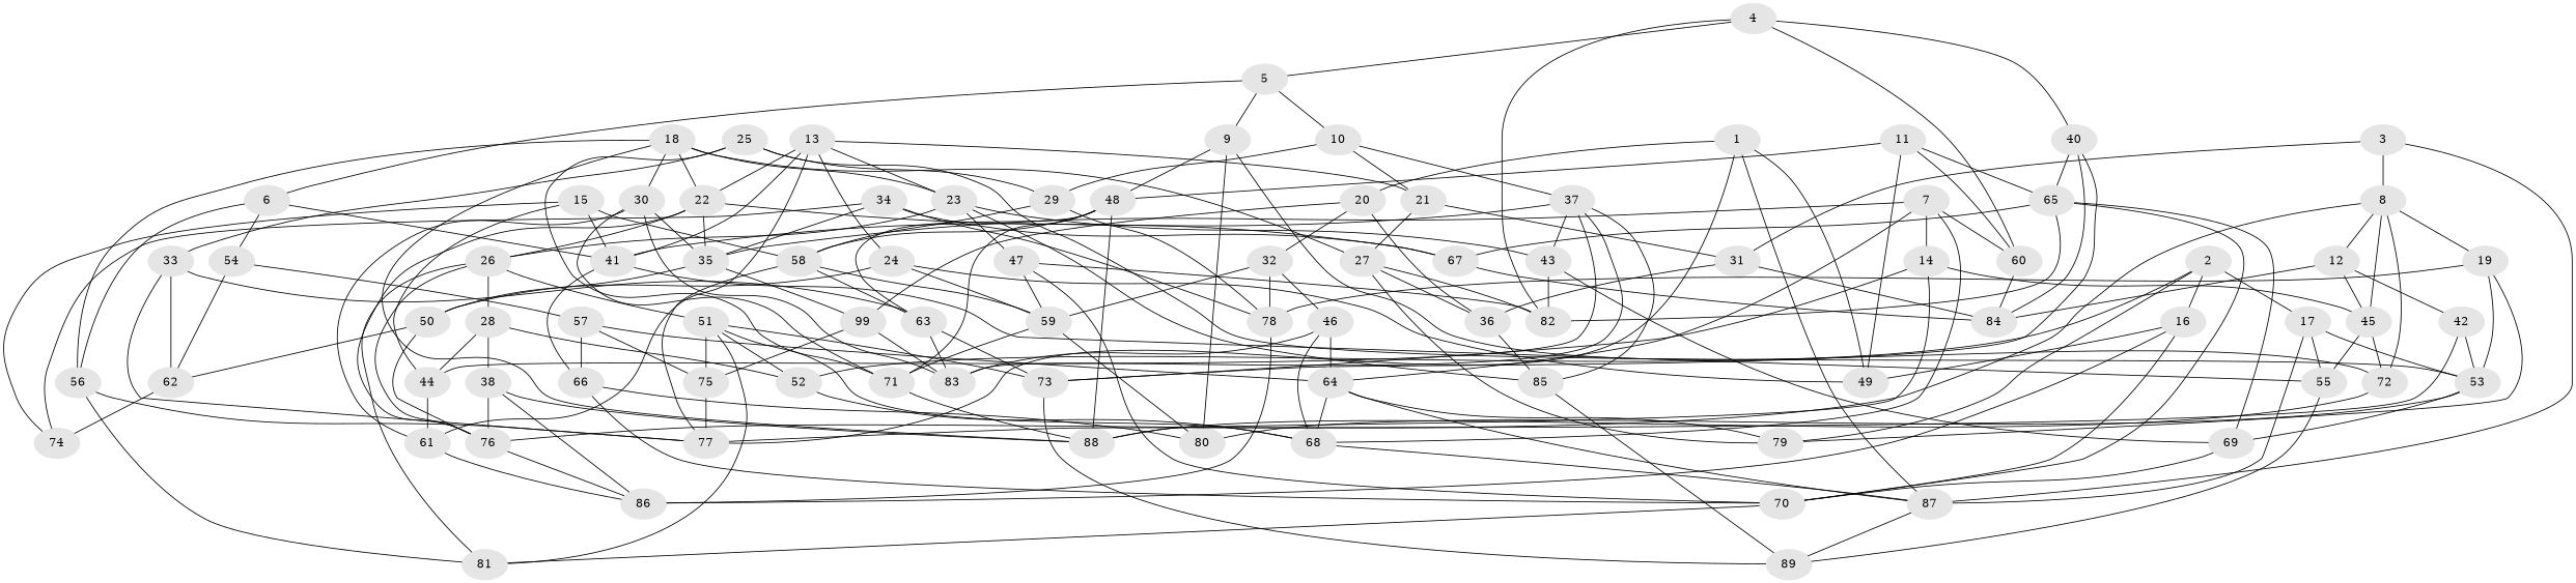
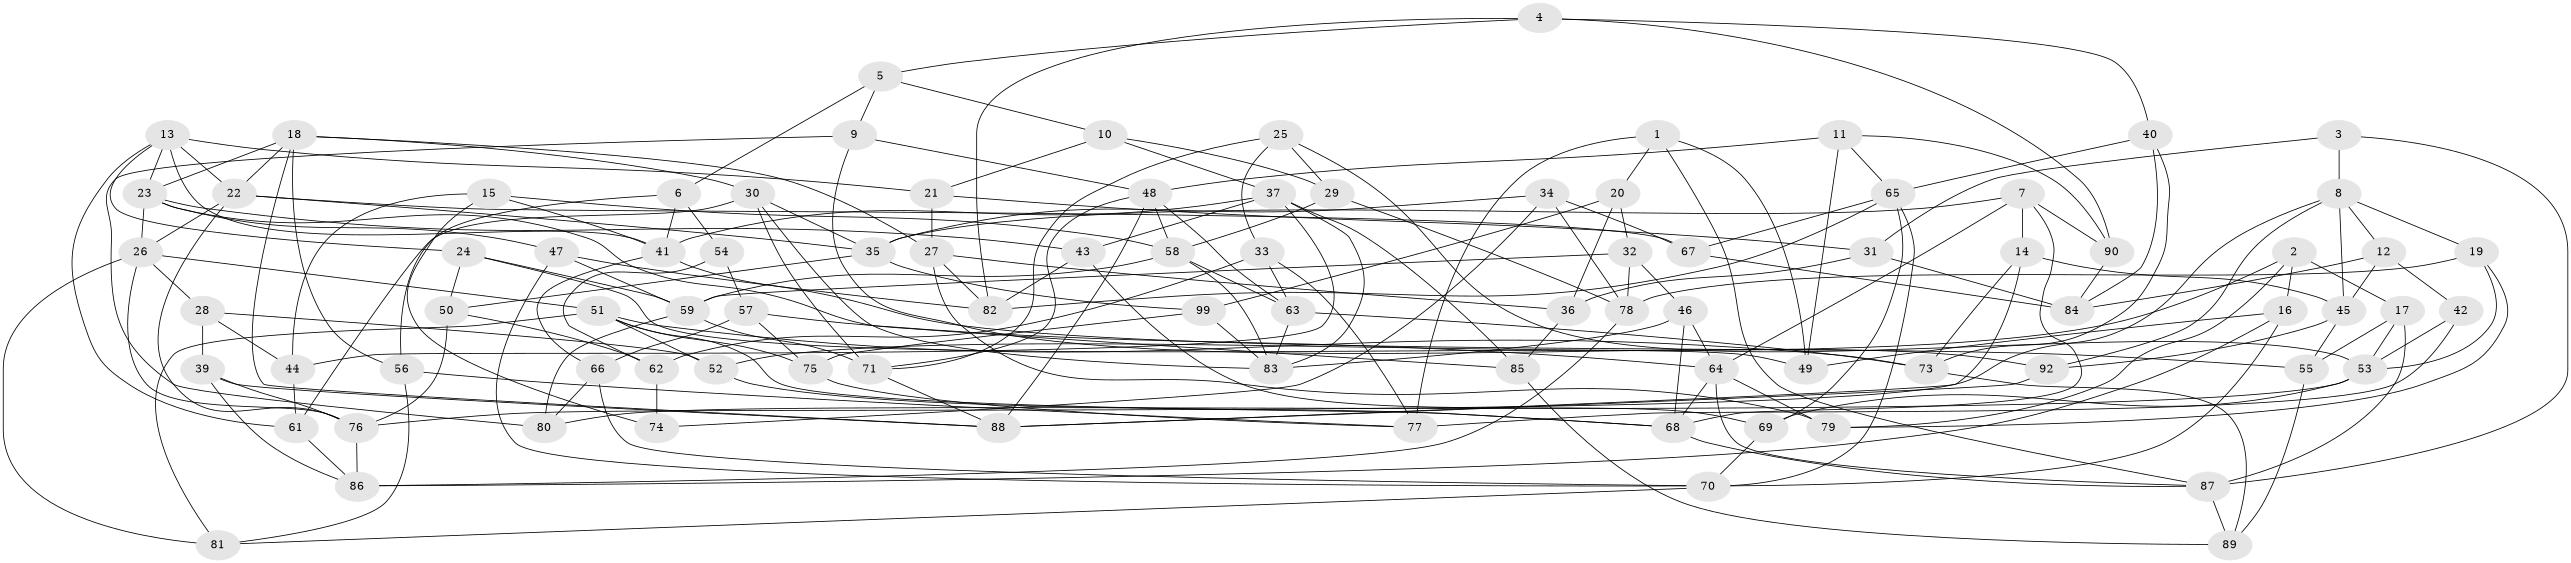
  graph {
    node [color=gray90 style=filled]
    edge [weight=1.0]
    1
    20
    49
    77
    87
    32
    36
    n8 [label=99]
    89
    2
    16
    17
    52
    79
    70
    86
    53
    55
    68
    3
    8
    31
    12
    19
    45
-   72
+   72 [label=92]
    76
    14
    73
    88
    84
    4
    5
    40
-   60
+   60 [label=90]
    82
    6
    9
    10
    65
    41
    54
    56
    48
    80
    21
    29
    37
    66
    62
    57
    81
    7
    35
    64
    50
    42
    78
    58
    71
    63
    27
    44
    43
    85
    83
    11
    67
    69
    13
    22
    23
    24
    61
    26
    47
    59
    15
    74
    18
    30
    46
    75
    28
    51
    25
    33
-   38
+   38 [label=39]
    34
    1 -- 20
    1 -- 49
    1 -- 77
    1 -- 87
    20 -- 32
    20 -- 36
    20 -- n8
    87 -- 89
    32 -- 78
    32 -- 59
    32 -- 46
    36 -- 85
    n8 -- 83
    n8 -- 75
    2 -- 16
    2 -- 17
    2 -- 52
    2 -- 79
    16 -- 49
    16 -- 70
    16 -- 86
    17 -- 87
    17 -- 53
    17 -- 55
    52 -- 68
    70 -- 81
    53 -- 80
    53 -- 69
    55 -- 89
    68 -- 87
    3 -- 87
    3 -- 8
    3 -- 31
    8 -- 12
    8 -- 19
    8 -- 45
    8 -- 72
    8 -- 76
    31 -- 36
    31 -- 84
    12 -- 45 [weight=2.0]
    12 -- 84 [weight=2.0]
    12 -- 42
    19 -- 79
    19 -- 53
    19 -- 78
    45 -- 55
    45 -- 72
    72 -- 88
    76 -- 86
    14 -- 45
    14 -- 73
    14 -- 88
    73 -- 89
    4 -- 5
    4 -- 40
    4 -- 60
    4 -- 82
    5 -- 6
    5 -- 9
    5 -- 10
    40 -- 73
    40 -- 84
    40 -- 65
    60 -- 84
    6 -- 41
    6 -- 54
    6 -- 56
    9 -- 72
    9 -- 48
    9 -- 80
    10 -- 21
    10 -- 29
    10 -- 37
    65 -- 70
    65 -- 82
    65 -- 67
    65 -- 69
    41 -- 55
    41 -- 66
    54 -- 62 [weight=2.0]
    54 -- 57
    56 -- 77
    56 -- 81
    48 -- 88
    48 -- 58
    48 -- 71
    48 -- 63
    21 -- 31
    21 -- 27
    29 -- 78
    29 -- 58
    37 -- 41
    37 -- 44
    37 -- 43
    37 -- 85
    37 -- 83
    66 -- 70
    66 -- 80
    62 -- 74 [weight=2.0]
    57 -- 66
    57 -- 64
    57 -- 75
    7 -- 68
    7 -- 14
    7 -- 60
    7 -- 35
    7 -- 64
    35 -- n8
    35 -- 50
    64 -- 87
    64 -- 79
    64 -- 68
    50 -- 76
    50 -- 62
    42 -- 77 [weight=2.0]
    42 -- 53
    78 -- 86 [weight=2.0]
    58 -- 63
-   58 -- 77
+   58 -- 83
    58 -- 59
    71 -- 88
    63 -- 73 [weight=2.0]
    63 -- 83
    27 -- 36
    27 -- 79
    27 -- 82 [weight=2.0]
    44 -- 61
    43 -- 82
    43 -- 69
    85 -- 89
    11 -- 49
    11 -- 60
    11 -- 65
    11 -- 48
    67 -- 84
    69 -- 70
    13 -- 41
    13 -- 21
    13 -- 22
    13 -- 23
    13 -- 24
    13 -- 61
    22 -- 76
    22 -- 35
    22 -- 67
    22 -- 26
    23 -- 43
    23 -- 85
    23 -- 26
    23 -- 47
    24 -- 49
    24 -- 50
    24 -- 59
    61 -- 86
    26 -- 76
    26 -- 81
    26 -- 28
    26 -- 51
    47 -- 70
    47 -- 82
    47 -- 59
    59 -- 80
    59 -- 71
    15 -- 41
    15 -- 58
    15 -- 44
    15 -- 74
    18 -- 88
    18 -- 56
    18 -- 27
    18 -- 22
    18 -- 23
    18 -- 30
    30 -- 35
    30 -- 71 [weight=2.0]
    30 -- 83
    30 -- 61
    46 -- 68
    46 -- 64
    46 -- 83
    75 -- 77
    28 -- 52
    28 -- 44
    28 -- 38
    51 -- 52
    51 -- 68
    51 -- 73
    51 -- 81
    51 -- 75
    25 -- 53
    25 -- 29
    25 -- 71
    25 -- 33
    33 -- 77
    33 -- 62
    33 -- 63
    38 -- 86
    38 -- 76
    38 -- 88
    34 -- 35
    34 -- 78
    34 -- 67
    34 -- 74
  }
